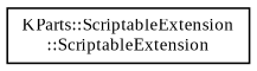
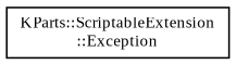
  digraph {
    rankdir=LR
    fontname="Liberation Serif"
-   n1 [color=black fillcolor=white fontname="Liberation Serif" fontsize=10 height=0.2 label="KParts::ScriptableExtension\l::ScriptableExtension" shape=record style=filled width=0.4]
+   n1 [color=black fillcolor=white fontname="Liberation Serif" fontsize=10 height=0.2 label="KParts::ScriptableExtension\l::Exception" shape=record style=filled width=0.4]
  }
